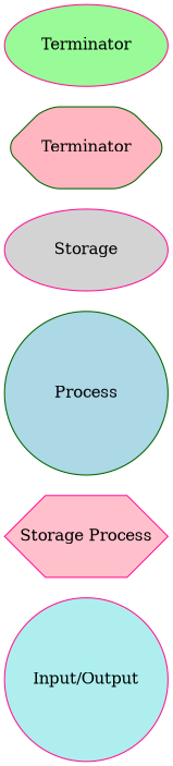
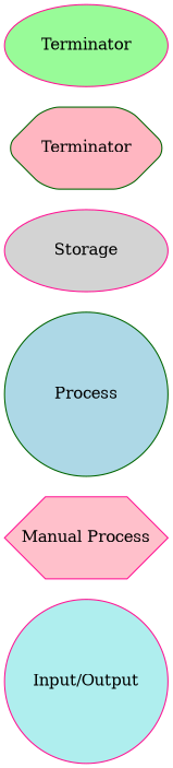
  digraph {
    rankdir=LR
    node [fixedsize=true shape=circle style=filled color=deeppink]
    n1 [fillcolor=paleturquoise height=1 label="Input/Output" width=2]
-   n2 [fillcolor=pink height=1 label="Storage Process" shape=hexagon width=2]
+   n2 [fillcolor=pink height=1 label="Manual Process" shape=hexagon width=2]
    n3 [fillcolor=lightblue height=1 label=Process width=2 color=darkgreen]
    n4 [fillcolor=lightgray height=1 label=Storage shape=ellipse width=2]
    n5 [fillcolor=lightpink height=1 label=Terminator shape=hexagon style="filled,rounded" width=2 color=darkgreen]
    n6 [fillcolor=palegreen height=1 label=Terminator shape=ellipse style="filled,rounded" width=2]
  }
